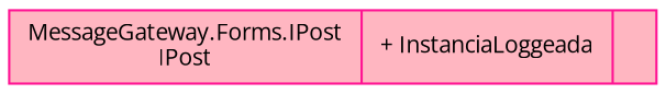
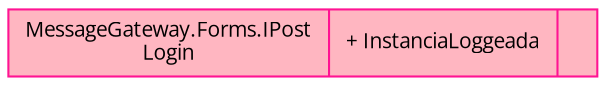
  digraph {
    rankdir=LR
    fontname="Open Sans"
-   n1 [color=deeppink fillcolor=lightpink fontcolor=black fontname="Open Sans" fontsize=10 height=0.2 label="{MessageGateway.Forms.IPost\lIPost\n|+ InstanciaLoggeada\l|}" shape=record style=filled width=0.4]
+   n1 [color=deeppink fillcolor=lightpink fontcolor=black fontname="Open Sans" fontsize=10 height=0.2 label="{MessageGateway.Forms.IPost\lLogin\n|+ InstanciaLoggeada\l|}" shape=record style=filled width=0.4]
  }
